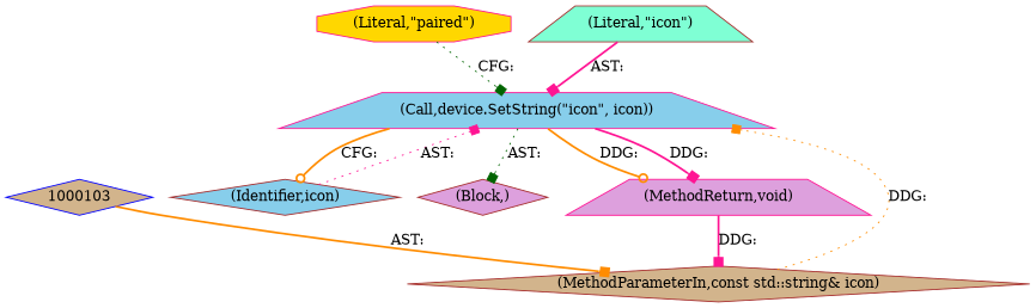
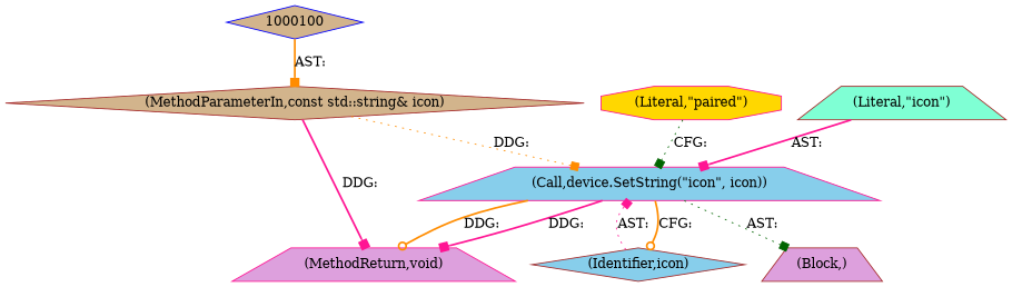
  digraph {
    node [color=brown fillcolor=skyblue shape=trapezium style=filled]
    edge [arrowhead=box color=darkorange style=bold]
    n1 [color=deeppink label="(Call,device.SetString(\"icon\", icon))"]
    n2 [label="(Identifier,icon)" shape=diamond]
-   n3 [fillcolor=plum label="(Block,)" shape=diamond]
+   n3 [fillcolor=plum label="(Block,)"]
    n4 [color=deeppink fillcolor=plum label="(MethodReturn,void)"]
    n5 [fillcolor=tan label="(MethodParameterIn,const std::string& icon)" shape=diamond]
-   1000100 [color=blue fillcolor=tan shape=diamond label=1000103]
+   1000100 [color=blue fillcolor=tan shape=diamond]
    n7 [color=deeppink fillcolor=gold label="(Literal,\"paired\")" shape=octagon]
    n8 [fillcolor=aquamarine label="(Literal,\"icon\")"]
    n1 -> n2 [arrowhead=odot label="CFG: "]
    n1 -> n3 [color=darkgreen label="AST: " style=dotted]
    n1 -> n4 [arrowhead=odot label="DDG: "]
    n1 -> n4 [color=deeppink label="DDG: "]
    n2 -> n1 [color=deeppink label="AST: " style=dotted]
    n5 -> n1 [label="DDG: " style=dotted]
-   n4 -> n5 [color=deeppink label="DDG: "]
+   n5 -> n4 [color=deeppink label="DDG: "]
    1000100 -> n5 [label="AST: "]
    n7 -> n1 [color=darkgreen label="CFG: " style=dotted]
    n8 -> n1 [color=deeppink label="AST: "]
  }
